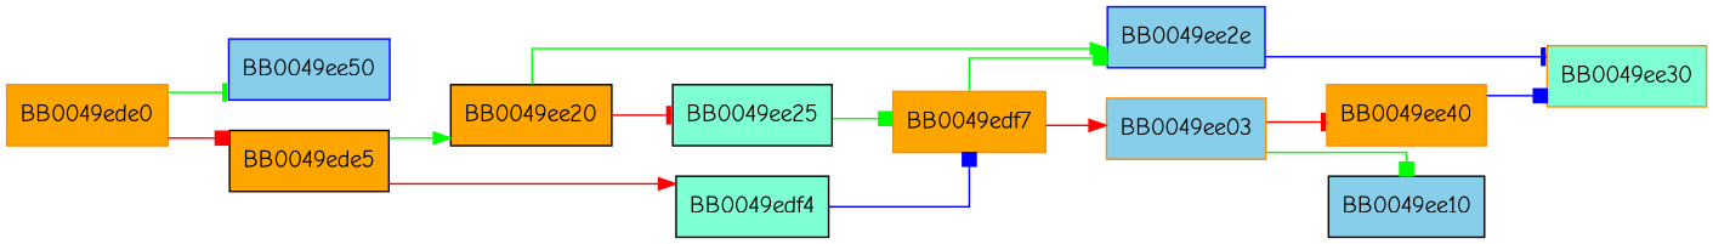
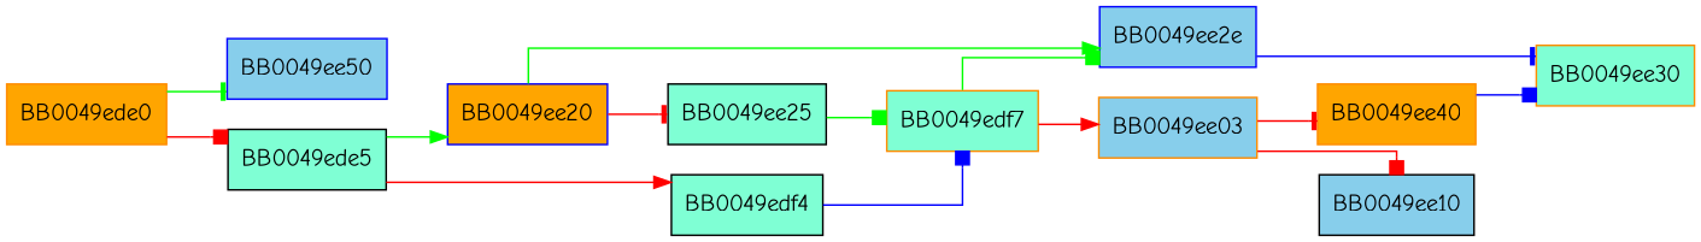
  digraph {
    fontname="Comic Neue"
    rankdir=LR
    splines=ortho
    node [color=darkorange fillcolor=aquamarine fontname="Comic Neue" shape=box style=filled]
    edge [arrowhead=box color=red fontname="Comic Neue"]
    BB0049ede0 [fillcolor=orange]
    BB0049ee50 [color=blue fillcolor=skyblue]
-   BB0049ede5 [color=black fillcolor=orange]
-   BB0049ee20 [color=black fillcolor=orange]
+   BB0049ede5 [color=black]
+   BB0049ee20 [color=blue fillcolor=orange]
    BB0049edf4 [color=black]
    BB0049ee2e [color=blue fillcolor=skyblue]
    BB0049ee25 [color=black]
-   BB0049edf7 [fillcolor=orange]
+   BB0049edf7
    BB0049ee30
    BB0049ee03 [fillcolor=skyblue]
    BB0049ee40 [fillcolor=orange]
    BB0049ee10 [color=black fillcolor=skyblue]
    BB0049ede0 -> BB0049ee50 [arrowhead=tee color=green]
    BB0049ede0 -> BB0049ede5
    BB0049ede5 -> BB0049ee20 [arrowhead=normal color=green]
    BB0049ede5 -> BB0049edf4 [arrowhead=normal]
    BB0049ee20 -> BB0049ee2e [arrowhead=normal color=green]
    BB0049ee20 -> BB0049ee25 [arrowhead=tee]
    BB0049edf4 -> BB0049edf7 [color=blue]
    BB0049ee2e -> BB0049ee30 [arrowhead=tee color=blue]
    BB0049ee25 -> BB0049edf7 [color=green]
    BB0049edf7 -> BB0049ee2e [color=green]
    BB0049edf7 -> BB0049ee03 [arrowhead=normal]
    BB0049ee03 -> BB0049ee40 [arrowhead=tee]
-   BB0049ee03 -> BB0049ee10 [color=green]
+   BB0049ee03 -> BB0049ee10
    BB0049ee40 -> BB0049ee30 [color=blue]
  }
